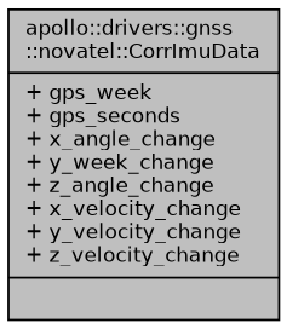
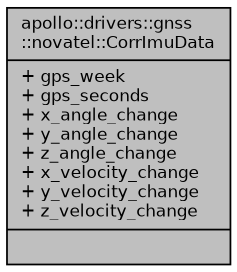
  digraph {
-   n1 [color=black fillcolor=grey75 fontcolor=black fontname=Helvetica fontsize=10 height=0.2 label="{apollo::drivers::gnss\l::novatel::CorrImuData\n|+ gps_week\l+ gps_seconds\l+ x_angle_change\l+ y_week_change\l+ z_angle_change\l+ x_velocity_change\l+ y_velocity_change\l+ z_velocity_change\l|}" shape=record style=filled width=0.4]
+   n1 [color=black fillcolor=grey75 fontcolor=black fontname=Helvetica fontsize=10 height=0.2 label="{apollo::drivers::gnss\l::novatel::CorrImuData\n|+ gps_week\l+ gps_seconds\l+ x_angle_change\l+ y_angle_change\l+ z_angle_change\l+ x_velocity_change\l+ y_velocity_change\l+ z_velocity_change\l|}" shape=record style=filled width=0.4]
  }
